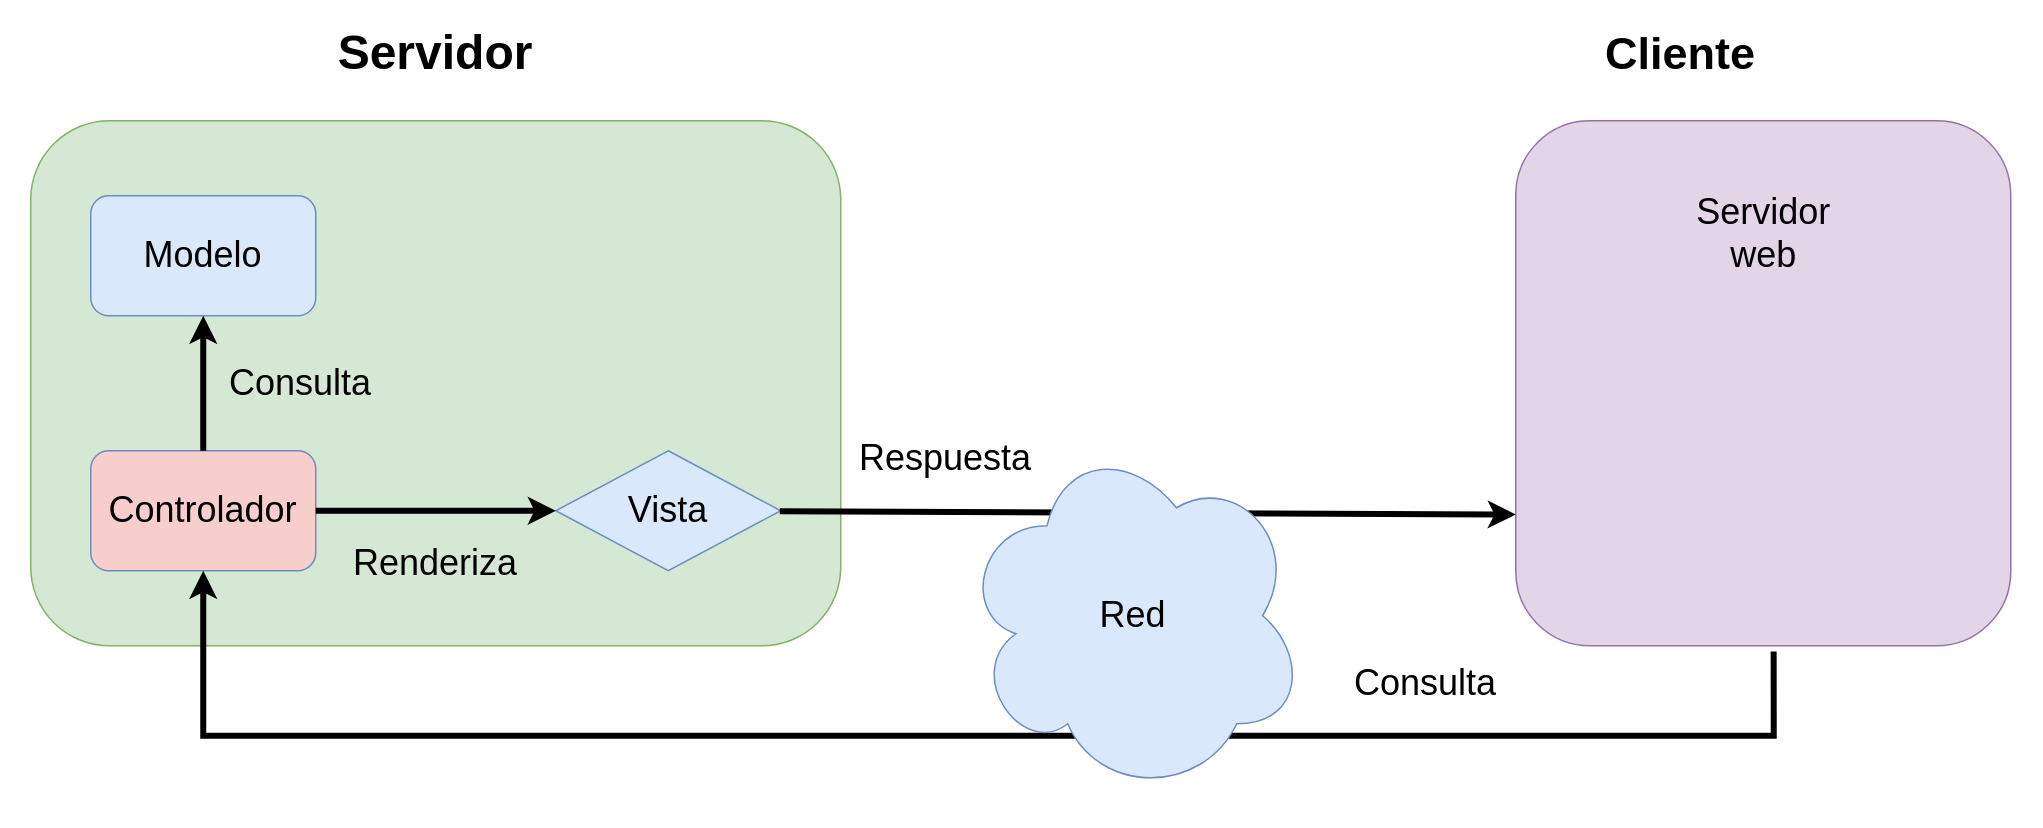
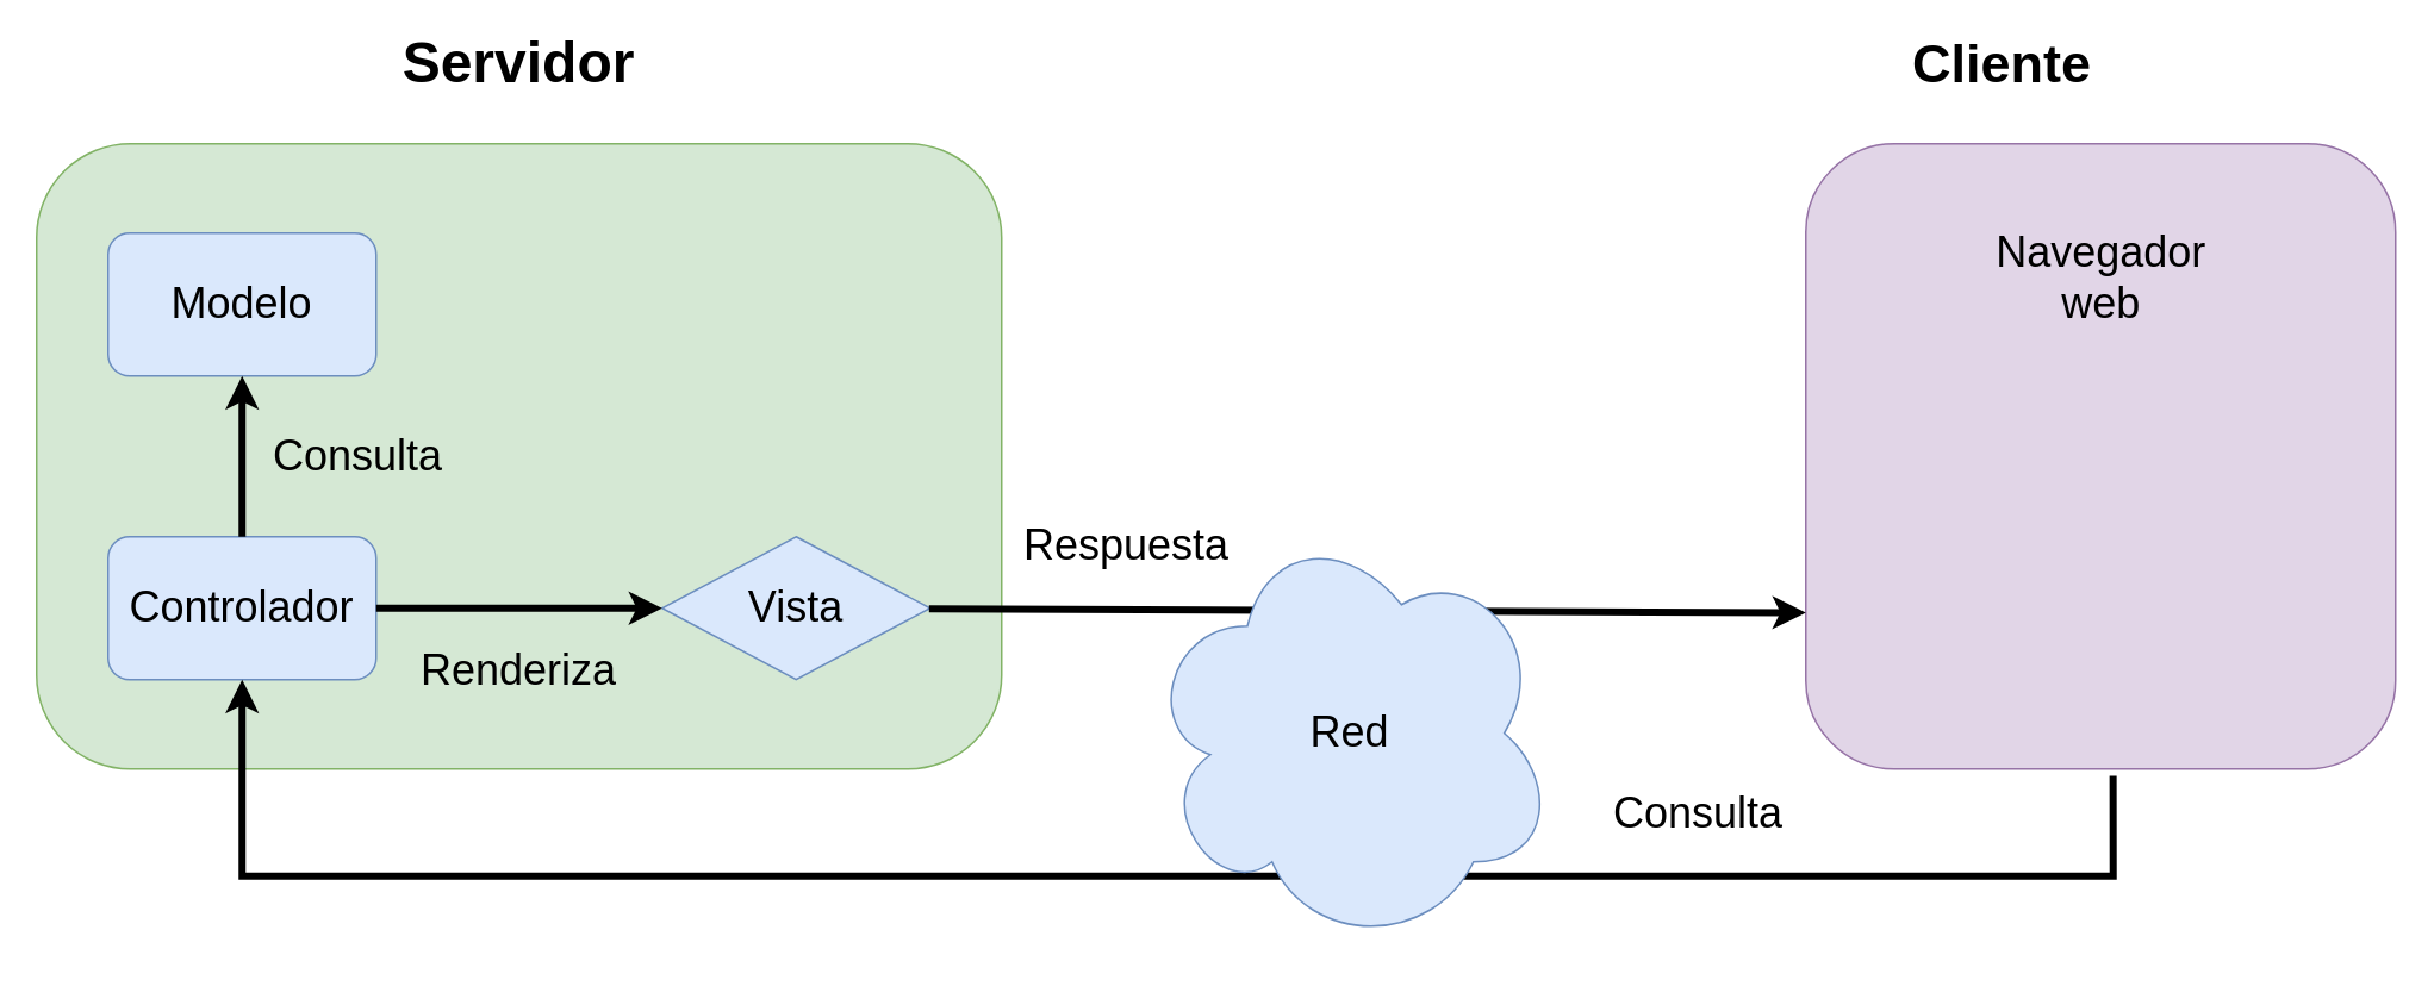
  <mxCell id="0" />
  <mxCell id="1" parent="0" />
  <mxCell id="2" value="" style="rounded=1;whiteSpace=wrap;html=1;fillColor=#d5e8d4;strokeColor=#82b366;" vertex="1" parent="1"><mxGeometry x="20" y="80" width="540" height="350" as="geometry" /></mxCell>
  <mxCell id="3" value="Modelo" style="rounded=1;whiteSpace=wrap;html=1;fontSize=24;fillColor=#dae8fc;strokeColor=#6c8ebf;" vertex="1" parent="1"><mxGeometry x="60" y="130" width="150" height="80" as="geometry" /></mxCell>
  <mxCell id="4" value="Vista" style="rhombus;whiteSpace=wrap;html=1;fontSize=24;fillColor=#dae8fc;strokeColor=#6c8ebf;" vertex="1" parent="1"><mxGeometry x="370" y="300" width="150" height="80" as="geometry" /></mxCell>
- <mxCell id="5" value="Controlador" style="rounded=1;whiteSpace=wrap;html=1;fontSize=24;fillColor=#f8cecc;strokeColor=#6c8ebf;" vertex="1" parent="1"><mxGeometry x="60" y="300" width="150" height="80" as="geometry" /></mxCell>
+ <mxCell id="5" value="Controlador" style="rounded=1;whiteSpace=wrap;html=1;fontSize=24;fillColor=#dae8fc;strokeColor=#6c8ebf;" vertex="1" parent="1"><mxGeometry x="60" y="300" width="150" height="80" as="geometry" /></mxCell>
  <mxCell id="6" value="" style="shape=image;verticalLabelPosition=bottom;labelBackgroundColor=default;verticalAlign=top;aspect=fixed;imageAspect=0;image=https://download.logo.wine/logo/Django_(web_framework)/Django_(web_framework)-Logo.wine.png;" vertex="1" parent="1"><mxGeometry x="255.15" y="70" width="299.71" height="200" as="geometry" /></mxCell>
  <mxCell id="7" value="" style="rounded=1;whiteSpace=wrap;html=1;fontSize=24;fillColor=#e1d5e7;strokeColor=#9673a6;" vertex="1" parent="1"><mxGeometry x="1010" y="80" width="330" height="350" as="geometry" /></mxCell>
  <mxCell id="8" value="" style="endArrow=classic;html=1;rounded=0;strokeWidth=4;fontSize=24;entryX=0;entryY=0.5;entryDx=0;entryDy=0;exitX=1;exitY=0.5;exitDx=0;exitDy=0;" edge="1" parent="1" source="5" target="4"><mxGeometry width="50" height="50" relative="1" as="geometry"><mxPoint x="610" y="340" as="sourcePoint" /><mxPoint x="660" y="290" as="targetPoint" /></mxGeometry></mxCell>
  <mxCell id="9" value="" style="endArrow=classic;html=1;rounded=0;strokeWidth=4;fontSize=24;entryX=0.5;entryY=1;entryDx=0;entryDy=0;" edge="1" parent="1" source="5" target="3"><mxGeometry width="50" height="50" relative="1" as="geometry"><mxPoint x="610" y="340" as="sourcePoint" /><mxPoint x="660" y="290" as="targetPoint" /></mxGeometry></mxCell>
  <mxCell id="10" value="&lt;font style=&quot;font-size: 32px;&quot;&gt;Servidor&lt;/font&gt;" style="text;html=1;strokeColor=none;fillColor=none;align=center;verticalAlign=middle;whiteSpace=wrap;rounded=0;fontSize=24;fontStyle=1" vertex="1" parent="1"><mxGeometry x="260" y="20" width="60" height="30" as="geometry" /></mxCell>
  <mxCell id="11" value="Cliente" style="text;html=1;strokeColor=none;fillColor=none;align=center;verticalAlign=middle;whiteSpace=wrap;rounded=0;fontSize=30;fontStyle=1" vertex="1" parent="1"><mxGeometry x="1090" y="20" width="60" height="30" as="geometry" /></mxCell>
  <mxCell id="12" value="" style="endArrow=classic;html=1;rounded=0;strokeWidth=4;fontSize=30;entryX=0;entryY=0.75;entryDx=0;entryDy=0;startArrow=none;" edge="1" parent="1" source="4" target="7"><mxGeometry width="50" height="50" relative="1" as="geometry"><mxPoint x="610" y="340" as="sourcePoint" /><mxPoint x="660" y="290" as="targetPoint" /></mxGeometry></mxCell>
  <mxCell id="13" value="" style="endArrow=classic;html=1;rounded=0;strokeWidth=4;fontSize=30;exitX=0.521;exitY=1.011;exitDx=0;exitDy=0;exitPerimeter=0;entryX=0.5;entryY=1;entryDx=0;entryDy=0;" edge="1" parent="1" source="7" target="5"><mxGeometry width="50" height="50" relative="1" as="geometry"><mxPoint x="610" y="340" as="sourcePoint" /><mxPoint x="130" y="540" as="targetPoint" /><Array as="points"><mxPoint x="1182" y="490" /><mxPoint x="135" y="490" /></Array></mxGeometry></mxCell>
  <mxCell id="14" value="Red" style="ellipse;shape=cloud;whiteSpace=wrap;html=1;fontSize=24;fillColor=#dae8fc;strokeColor=#6c8ebf;" vertex="1" parent="1"><mxGeometry x="640" y="290" width="230" height="240" as="geometry" /></mxCell>
  <mxCell id="15" value="" style="shape=image;verticalLabelPosition=bottom;labelBackgroundColor=default;verticalAlign=top;aspect=fixed;imageAspect=0;image=https://cdn-icons-png.flaticon.com/512/6358/6358845.png;" vertex="1" parent="1"><mxGeometry x="1070" y="190" width="210" height="210" as="geometry" /></mxCell>
- <mxCell id="16" value="Servidor web" style="text;html=1;strokeColor=none;fillColor=none;align=center;verticalAlign=middle;whiteSpace=wrap;rounded=0;fontSize=24;" vertex="1" parent="1"><mxGeometry x="1122.5" y="140" width="105" height="30" as="geometry" /></mxCell>
+ <mxCell id="16" value="Navegador web" style="text;html=1;strokeColor=none;fillColor=none;align=center;verticalAlign=middle;whiteSpace=wrap;rounded=0;fontSize=24;" vertex="1" parent="1"><mxGeometry x="1122.5" y="140" width="105" height="30" as="geometry" /></mxCell>
  <mxCell id="17" value="Consulta" style="text;html=1;strokeColor=none;fillColor=none;align=center;verticalAlign=middle;whiteSpace=wrap;rounded=0;fontSize=24;" vertex="1" parent="1"><mxGeometry x="920" y="440" width="60" height="30" as="geometry" /></mxCell>
  <mxCell id="18" value="Consulta" style="text;html=1;strokeColor=none;fillColor=none;align=center;verticalAlign=middle;whiteSpace=wrap;rounded=0;fontSize=24;" vertex="1" parent="1"><mxGeometry x="170" y="240" width="60" height="30" as="geometry" /></mxCell>
  <mxCell id="19" value="Respuesta" style="text;html=1;strokeColor=none;fillColor=none;align=center;verticalAlign=middle;whiteSpace=wrap;rounded=0;fontSize=24;" vertex="1" parent="1"><mxGeometry x="600" y="290" width="60" height="30" as="geometry" /></mxCell>
  <mxCell id="20" value="Renderiza" style="text;html=1;strokeColor=none;fillColor=none;align=center;verticalAlign=middle;whiteSpace=wrap;rounded=0;fontSize=24;" vertex="1" parent="1"><mxGeometry x="260" y="360" width="60" height="30" as="geometry" /></mxCell>
